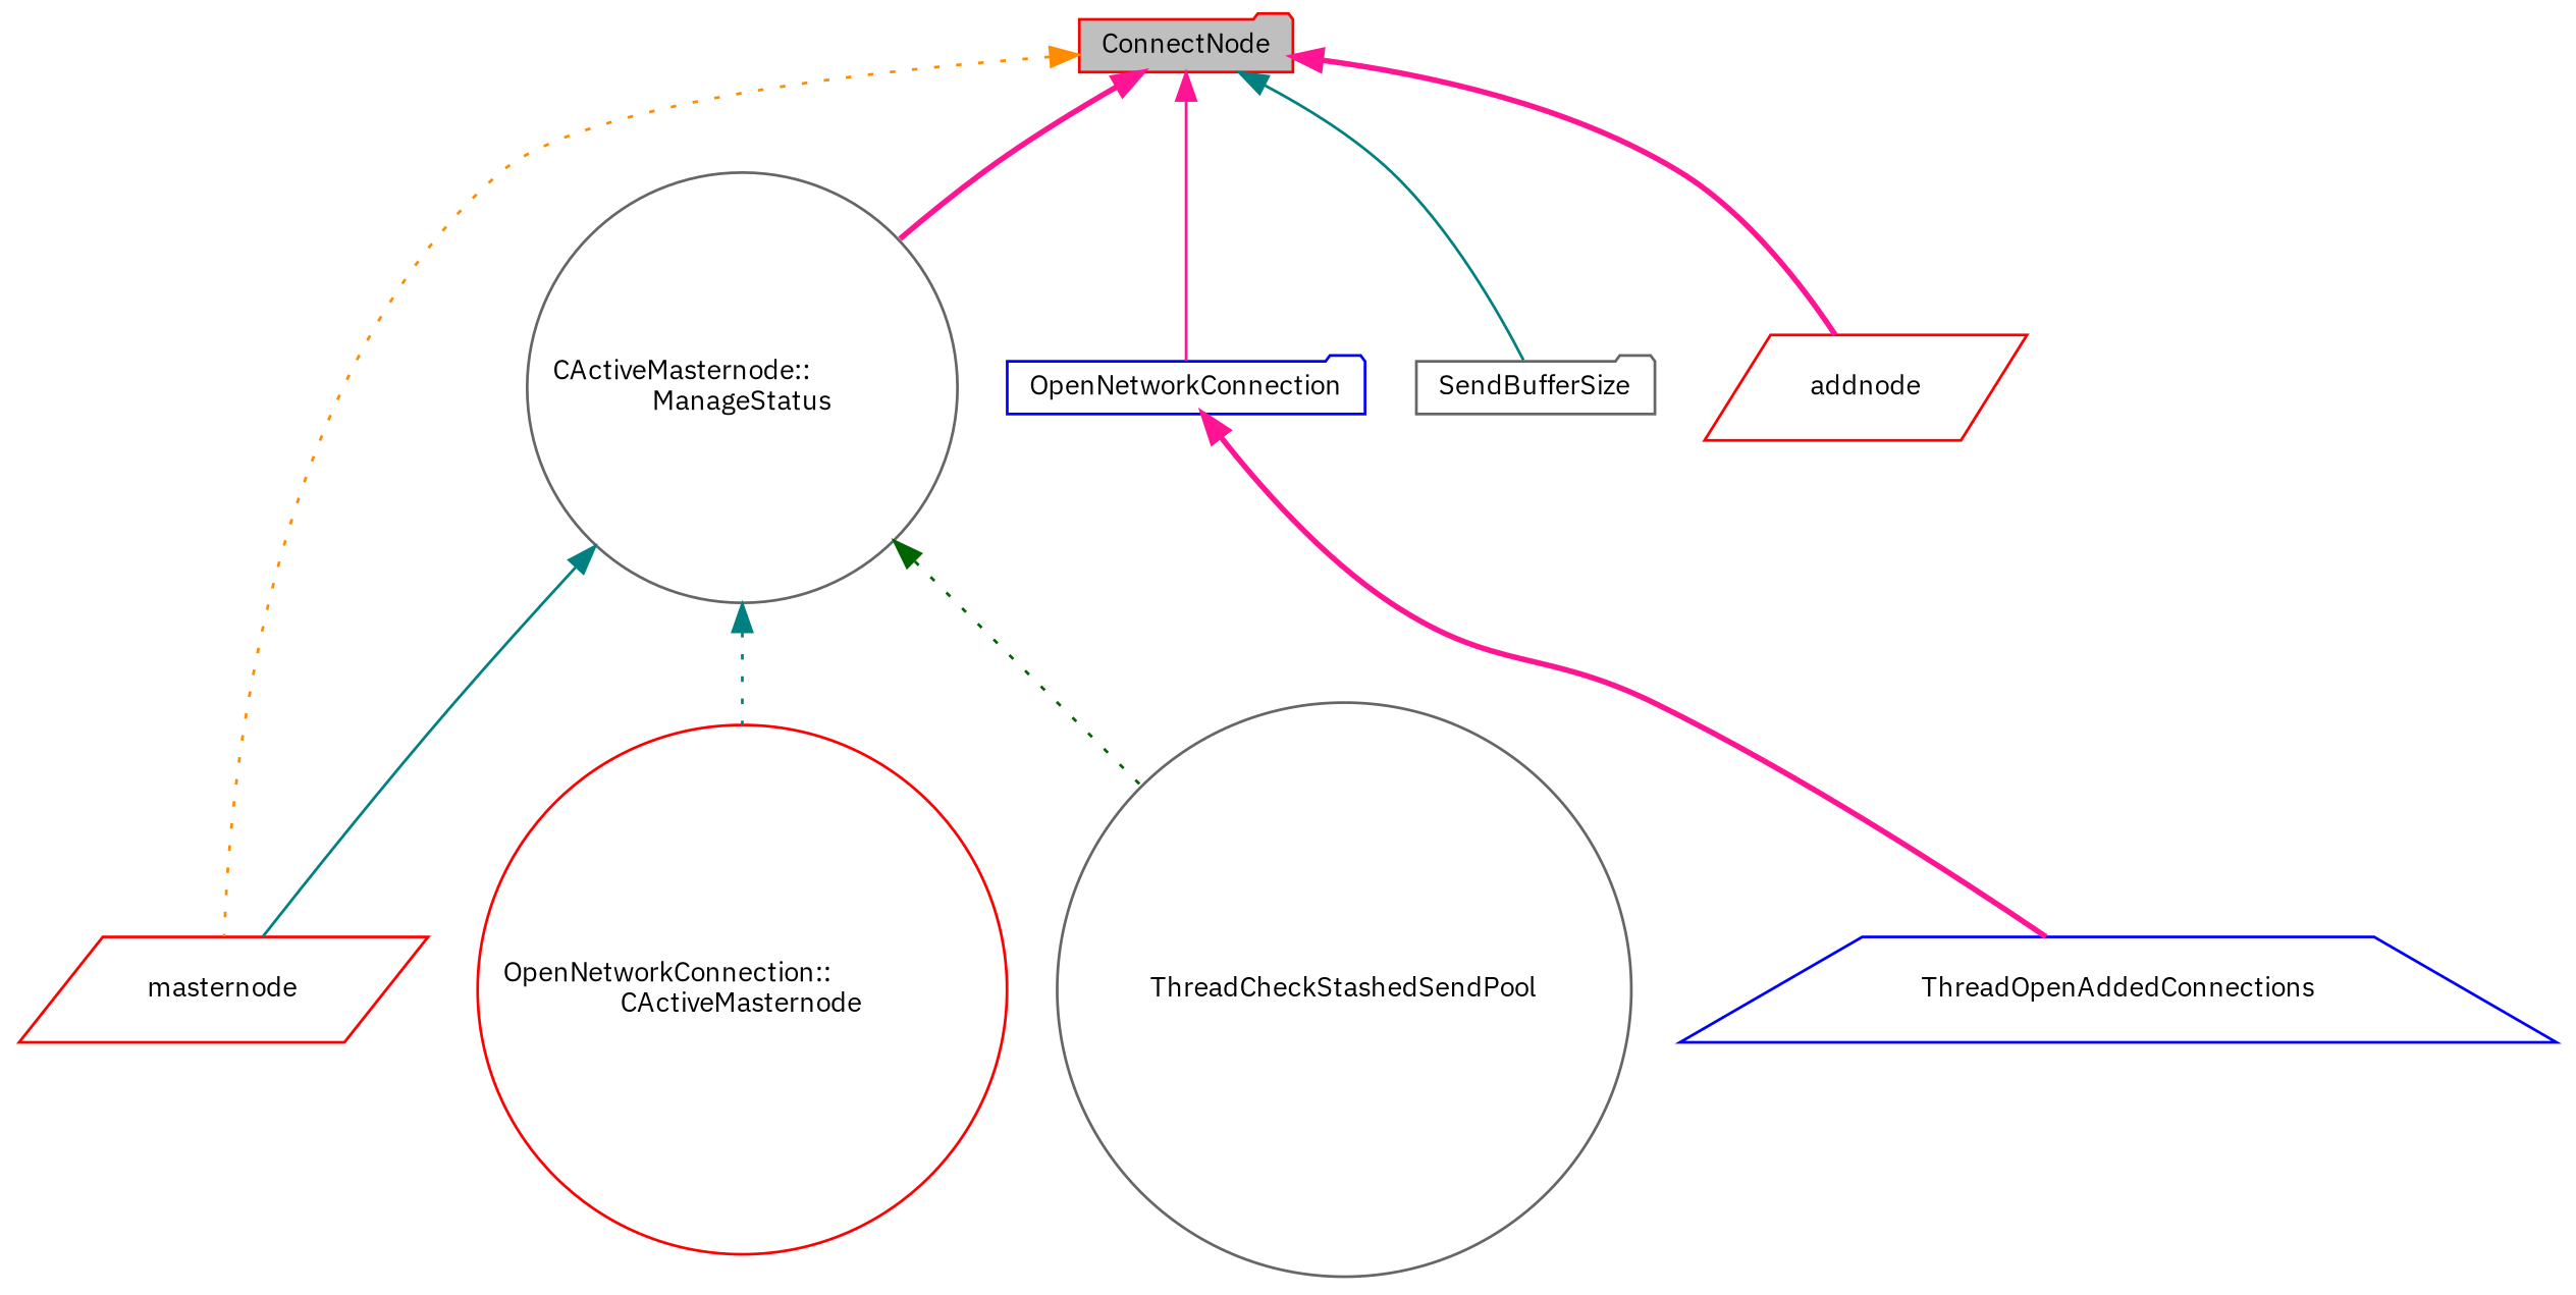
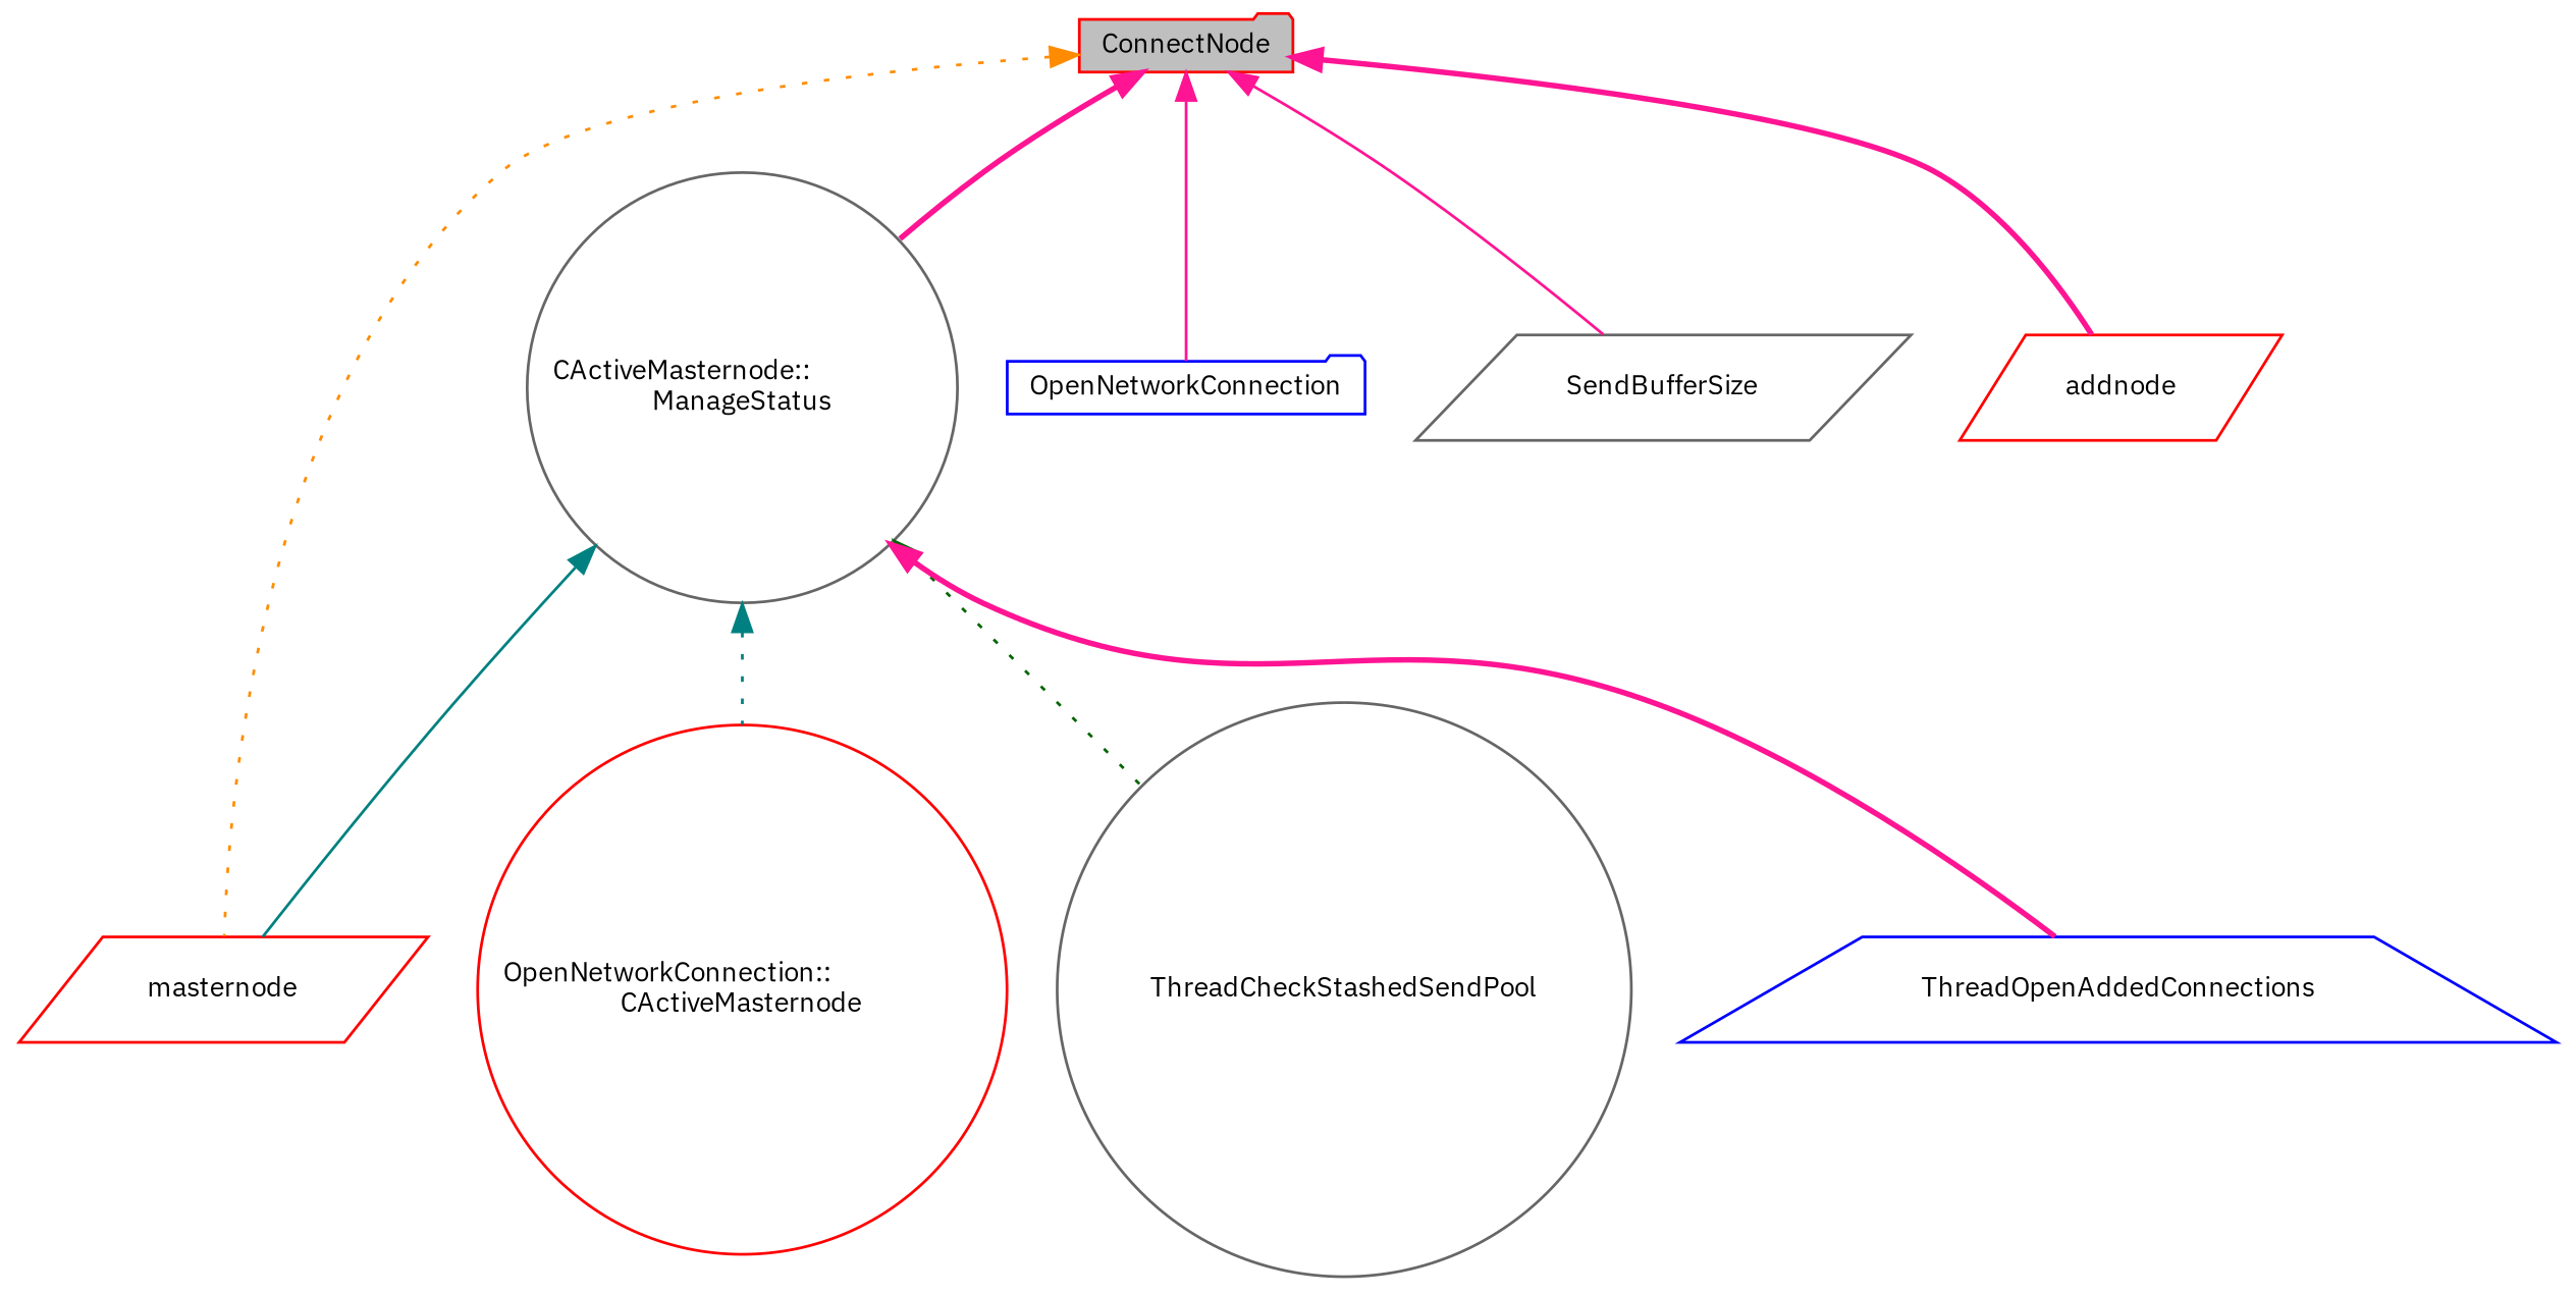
  digraph {
    fontname="IBM Plex Sans"
    rankdir=TB
    node [color=red fillcolor=white fontname="IBM Plex Sans" fontsize=10 shape=folder style=filled]
    edge [color=deeppink dir=back fontname="IBM Plex Sans" fontsize=10 labelfontname=Helvetica labelfontsize=10 style=bold]
    n1 [fillcolor=grey75 fontcolor=black height=0.2 label=ConnectNode width=0.4]
    n2 [color=gray40 height=0.2 label="CActiveMasternode::\lManageStatus" shape=circle width=0.4]
    n3 [height=0.2 label=masternode shape=parallelogram width=0.4]
    n4 [color=blue height=0.2 label=OpenNetworkConnection width=0.4]
-   n5 [color=gray40 height=0.2 label=SendBufferSize width=0.4]
+   n5 [color=gray40 height=0.2 label=SendBufferSize shape=parallelogram width=0.4]
    n6 [height=0.2 label=addnode shape=parallelogram width=0.4]
    n7 [height=0.2 label="OpenNetworkConnection::\lCActiveMasternode" shape=circle width=0.4]
    n8 [color=gray40 height=0.2 label=ThreadCheckStashedSendPool shape=circle width=0.4]
    n9 [color=blue height=0.2 label=ThreadOpenAddedConnections shape=trapezium width=0.4]
    n1 -> n2
    n1 -> n3 [color=darkorange style=dotted]
    n1 -> n4 [style=solid]
-   n1 -> n5 [color=teal style=solid]
+   n1 -> n5 [style=solid]
    n1 -> n6
    n2 -> n3 [color=teal style=solid]
    n2 -> n7 [color=teal style=dotted]
    n2 -> n8 [color=darkgreen style=dotted]
-   n4 -> n9
+   n2 -> n9
  }
